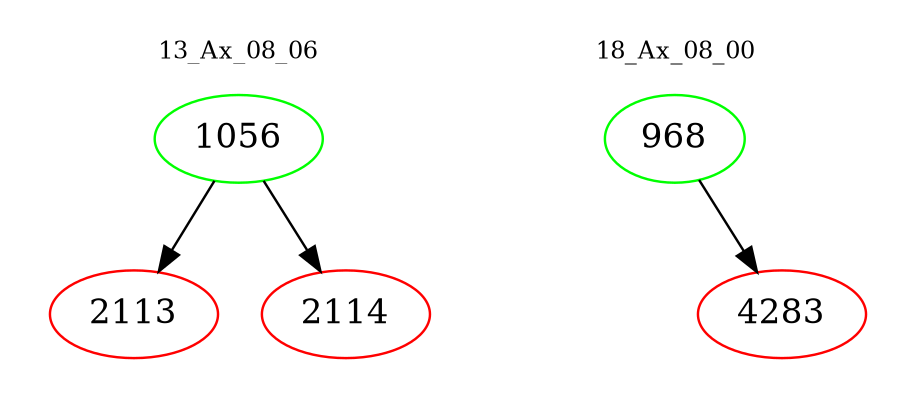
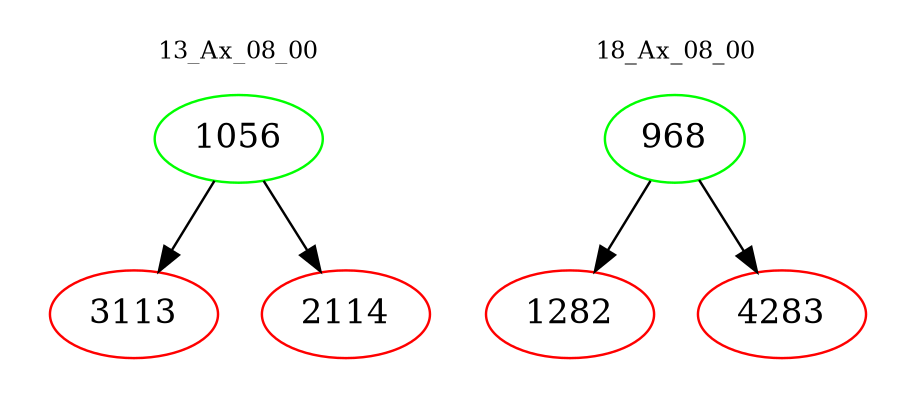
  digraph {
    node [color=red]
    edge [color=black]
    n1 [color=green label=1056]
-   n2 [label=2113]
+   n2 [label=3113]
    n3 [label=2114]
    n4 [color=green label=968]
+   n5 [label=1282]
    n6 [label=4283]
    subgraph cluster_1 {
      color=white
      fontsize=10
-     label="13_Ax_08_06"
+     label="13_Ax_08_00"
      n1
      n2
      n3
    }
    subgraph cluster_2 {
      color=white
      fontsize=10
      label="18_Ax_08_00"
      n4
+     n5
      n6
    }
    n1 -> n2
    n1 -> n3
+   n4 -> n5
    n4 -> n6
  }
